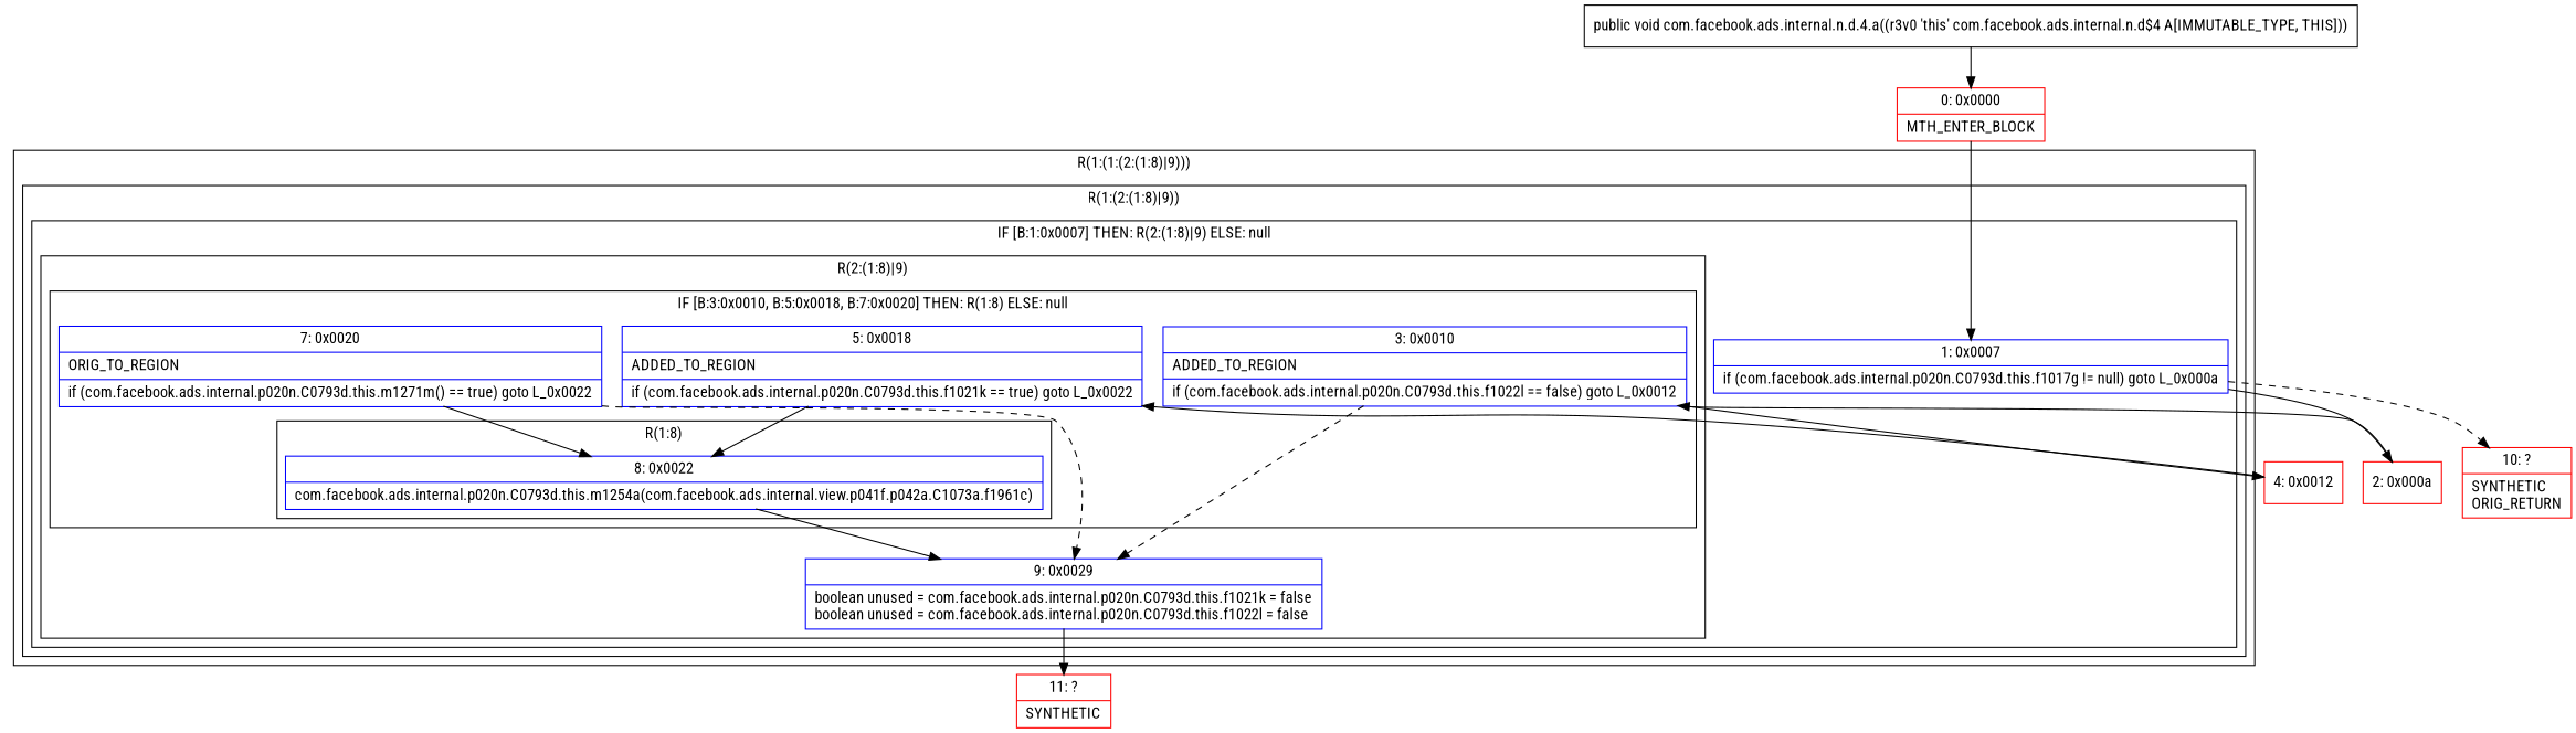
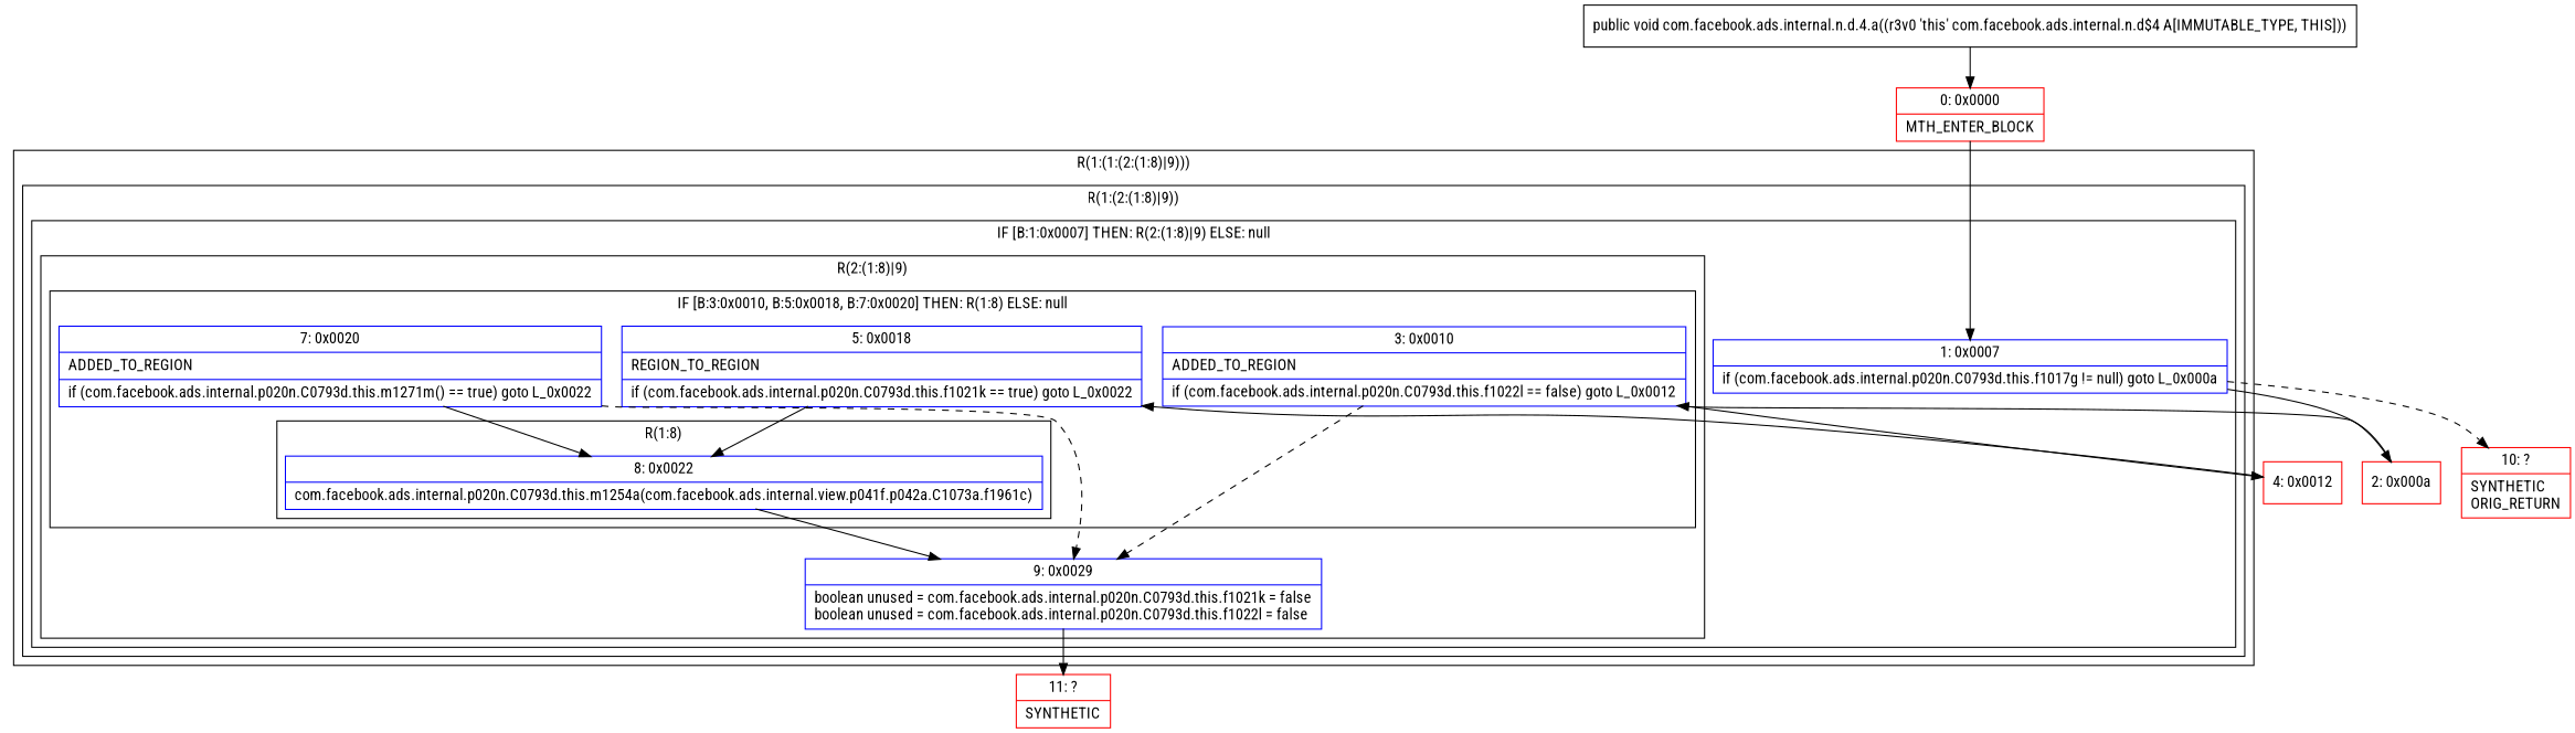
  digraph {
    fontname="Roboto Condensed"
    node [color=blue fontname="Roboto Condensed" shape=record]
    edge [fontname="Roboto Condensed"]
    n1 [label="{8\:\ 0x0022|com.facebook.ads.internal.p020n.C0793d.this.m1254a(com.facebook.ads.internal.view.p041f.p042a.C1073a.f1961c)\l}"]
    n2 [label="{3\:\ 0x0010|ADDED_TO_REGION\l|if (com.facebook.ads.internal.p020n.C0793d.this.f1022l == false) goto L_0x0012\l}"]
-   n3 [label="{5\:\ 0x0018|ADDED_TO_REGION\l|if (com.facebook.ads.internal.p020n.C0793d.this.f1021k == true) goto L_0x0022\l}"]
-   n4 [label="{7\:\ 0x0020|ORIG_TO_REGION\l|if (com.facebook.ads.internal.p020n.C0793d.this.m1271m() == true) goto L_0x0022\l}"]
+   n3 [label="{5\:\ 0x0018|REGION_TO_REGION\l|if (com.facebook.ads.internal.p020n.C0793d.this.f1021k == true) goto L_0x0022\l}"]
+   n4 [label="{7\:\ 0x0020|ADDED_TO_REGION\l|if (com.facebook.ads.internal.p020n.C0793d.this.m1271m() == true) goto L_0x0022\l}"]
    n5 [label="{9\:\ 0x0029|boolean unused = com.facebook.ads.internal.p020n.C0793d.this.f1021k = false\lboolean unused = com.facebook.ads.internal.p020n.C0793d.this.f1022l = false\l}"]
    n6 [label="{1\:\ 0x0007|if (com.facebook.ads.internal.p020n.C0793d.this.f1017g != null) goto L_0x000a\l}"]
    n7 [color=red label="{4\:\ 0x0012}"]
    n8 [color=red label="{11\:\ ?|SYNTHETIC\l}"]
    n9 [color=red label="{2\:\ 0x000a}"]
    n10 [color=red label="{10\:\ ?|SYNTHETIC\lORIG_RETURN\l}"]
    n11 [color=red label="{0\:\ 0x0000|MTH_ENTER_BLOCK\l}"]
    n12 [label="{public void com.facebook.ads.internal.n.d.4.a((r3v0 'this' com.facebook.ads.internal.n.d$4 A[IMMUTABLE_TYPE, THIS])) }" color=""]
    subgraph cluster_1 {
      label="R(1:(1:(2:(1:8)|9)))"
      subgraph cluster_2 {
        label="R(1:(2:(1:8)|9))"
        subgraph cluster_3 {
          label="IF [B:1:0x0007] THEN: R(2:(1:8)|9) ELSE: null"
          n6
          subgraph cluster_4 {
            label="R(2:(1:8)|9)"
            n5
            subgraph cluster_5 {
              label="IF [B:3:0x0010, B:5:0x0018, B:7:0x0020] THEN: R(1:8) ELSE: null"
              n2
              n3
              n4
              subgraph cluster_6 {
                label="R(1:8)"
                n1
              }
            }
          }
        }
      }
    }
    n1 -> n5
    n2 -> n5 [style=dashed]
    n2 -> n7
    n3 -> n1
    n4 -> n1
    n4 -> n5 [style=dashed]
    n5 -> n8
    n6 -> n9
    n6 -> n10 [style=dashed]
    n7 -> n3
    n9 -> n2
    n11 -> n6
    n12 -> n11
  }
